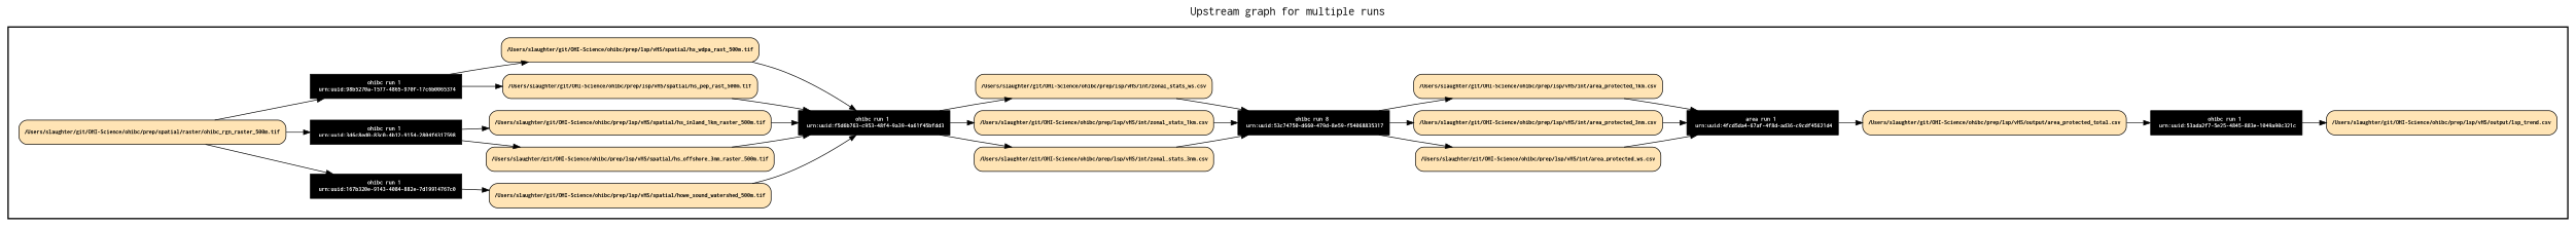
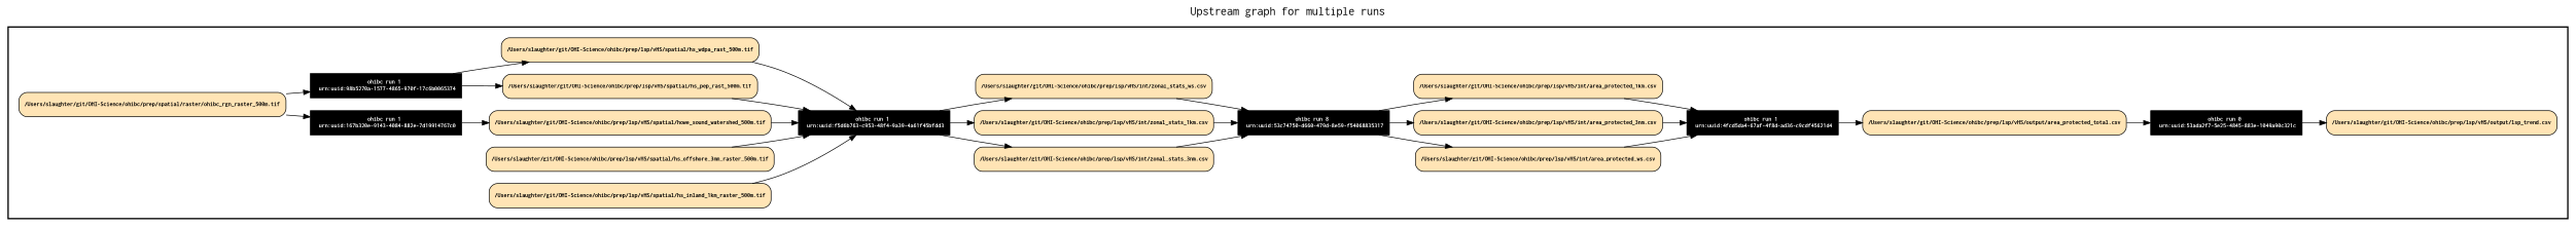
  digraph {
    fontname=Courier
    fontsize=18
    label="Upstream graph for multiple runs"
    labelloc=t
    rankdir=LR
    node [fillcolor="#FFE4B5" fontcolor=black fontname="Courier-Bold" fontsize=9 peripheries=1 shape=box style="rounded,filled"]
-   n1 [fillcolor=black fontcolor=white label="area run 1 \n urn:uuid:4fcd5da4-67af-4f8d-ad36-c9cdf45621d4" shape=record style=filled]
+   n1 [fillcolor=black fontcolor=white label="ohibc run 1 \n urn:uuid:4fcd5da4-67af-4f8d-ad36-c9cdf45621d4" shape=record style=filled]
    n2 [fillcolor=black fontcolor=white label="ohibc run 8 \n urn:uuid:53c74750-d660-479d-8e59-f54068835317" shape=record style=filled]
    n3 [fillcolor=black fontcolor=white label="ohibc run 1 \n urn:uuid:f5d6b763-c953-48f4-9a39-4a61f45bfdd3" shape=record style=filled]
    n4 [fillcolor=black fontcolor=white label="ohibc run 1 \n urn:uuid:167b320e-9143-4084-882e-7d19914767c0" shape=record style=filled]
-   n5 [fillcolor=black fontcolor=white label="ohibc run 1 \n urn:uuid:3d6c8ed0-83c0-4b12-9154-2804f4317598" shape=record style=filled]
    n6 [fillcolor=black fontcolor=white label="ohibc run 1 \n urn:uuid:98b5270a-1577-4865-970f-17c6b0065374" shape=record style=filled]
-   n7 [fillcolor=black fontcolor=white label="ohibc run 1 \n urn:uuid:53ada2f7-5e25-4845-883e-1049a90c321c" shape=record style=filled]
+   n7 [fillcolor=black fontcolor=white label="ohibc run 0 \n urn:uuid:53ada2f7-5e25-4845-883e-1049a90c321c" shape=record style=filled]
    "/Users/slaughter/git/OHI-Science/ohibc/prep/spatial/raster/ohibc_rgn_raster_500m.tif"
    "/Users/slaughter/git/OHI-Science/ohibc/prep/lsp/vHS/int/area_protected_ws.csv"
    "/Users/slaughter/git/OHI-Science/ohibc/prep/lsp/vHS/output/lsp_trend.csv"
    "/Users/slaughter/git/OHI-Science/ohibc/prep/lsp/vHS/int/zonal_stats_3nm.csv"
    "/Users/slaughter/git/OHI-Science/ohibc/prep/lsp/vHS/spatial/hs_offshore_3nm_raster_500m.tif"
    "/Users/slaughter/git/OHI-Science/ohibc/prep/lsp/vHS/output/area_protected_total.csv"
    "/Users/slaughter/git/OHI-Science/ohibc/prep/lsp/vHS/int/zonal_stats_1km.csv"
    "/Users/slaughter/git/OHI-Science/ohibc/prep/lsp/vHS/spatial/hs_inland_1km_raster_500m.tif"
    "/Users/slaughter/git/OHI-Science/ohibc/prep/lsp/vHS/int/zonal_stats_ws.csv"
    "/Users/slaughter/git/OHI-Science/ohibc/prep/lsp/vHS/spatial/howe_sound_watershed_500m.tif"
    "/Users/slaughter/git/OHI-Science/ohibc/prep/lsp/vHS/spatial/hs_pep_rast_500m.tif"
    "/Users/slaughter/git/OHI-Science/ohibc/prep/lsp/vHS/spatial/hs_wdpa_rast_500m.tif"
    "/Users/slaughter/git/OHI-Science/ohibc/prep/lsp/vHS/int/area_protected_3nm.csv"
    "/Users/slaughter/git/OHI-Science/ohibc/prep/lsp/vHS/int/area_protected_1km.csv"
    subgraph cluster_1 {
      color=black
      label=""
      penwidth=2
      subgraph cluster_2 {
        color=white
        label=""
        penwidth=2
        n1
        n2
        n3
        n4
-       n5
        n6
        n7
        "/Users/slaughter/git/OHI-Science/ohibc/prep/spatial/raster/ohibc_rgn_raster_500m.tif"
        "/Users/slaughter/git/OHI-Science/ohibc/prep/lsp/vHS/int/area_protected_ws.csv"
        "/Users/slaughter/git/OHI-Science/ohibc/prep/lsp/vHS/output/lsp_trend.csv"
        "/Users/slaughter/git/OHI-Science/ohibc/prep/lsp/vHS/int/zonal_stats_3nm.csv"
        "/Users/slaughter/git/OHI-Science/ohibc/prep/lsp/vHS/spatial/hs_offshore_3nm_raster_500m.tif"
        "/Users/slaughter/git/OHI-Science/ohibc/prep/lsp/vHS/output/area_protected_total.csv"
        "/Users/slaughter/git/OHI-Science/ohibc/prep/lsp/vHS/int/zonal_stats_1km.csv"
        "/Users/slaughter/git/OHI-Science/ohibc/prep/lsp/vHS/spatial/hs_inland_1km_raster_500m.tif"
        "/Users/slaughter/git/OHI-Science/ohibc/prep/lsp/vHS/int/zonal_stats_ws.csv"
        "/Users/slaughter/git/OHI-Science/ohibc/prep/lsp/vHS/spatial/howe_sound_watershed_500m.tif"
        "/Users/slaughter/git/OHI-Science/ohibc/prep/lsp/vHS/spatial/hs_pep_rast_500m.tif"
        "/Users/slaughter/git/OHI-Science/ohibc/prep/lsp/vHS/spatial/hs_wdpa_rast_500m.tif"
        "/Users/slaughter/git/OHI-Science/ohibc/prep/lsp/vHS/int/area_protected_3nm.csv"
        "/Users/slaughter/git/OHI-Science/ohibc/prep/lsp/vHS/int/area_protected_1km.csv"
      }
    }
    n1 -> "/Users/slaughter/git/OHI-Science/ohibc/prep/lsp/vHS/output/area_protected_total.csv"
    n2 -> "/Users/slaughter/git/OHI-Science/ohibc/prep/lsp/vHS/int/area_protected_ws.csv"
    n2 -> "/Users/slaughter/git/OHI-Science/ohibc/prep/lsp/vHS/int/area_protected_3nm.csv"
    n2 -> "/Users/slaughter/git/OHI-Science/ohibc/prep/lsp/vHS/int/area_protected_1km.csv"
    n3 -> "/Users/slaughter/git/OHI-Science/ohibc/prep/lsp/vHS/int/zonal_stats_3nm.csv"
    n3 -> "/Users/slaughter/git/OHI-Science/ohibc/prep/lsp/vHS/int/zonal_stats_1km.csv"
    n3 -> "/Users/slaughter/git/OHI-Science/ohibc/prep/lsp/vHS/int/zonal_stats_ws.csv"
    n4 -> "/Users/slaughter/git/OHI-Science/ohibc/prep/lsp/vHS/spatial/howe_sound_watershed_500m.tif"
-   n5 -> "/Users/slaughter/git/OHI-Science/ohibc/prep/lsp/vHS/spatial/hs_offshore_3nm_raster_500m.tif"
-   n5 -> "/Users/slaughter/git/OHI-Science/ohibc/prep/lsp/vHS/spatial/hs_inland_1km_raster_500m.tif"
    n6 -> "/Users/slaughter/git/OHI-Science/ohibc/prep/lsp/vHS/spatial/hs_pep_rast_500m.tif"
    n6 -> "/Users/slaughter/git/OHI-Science/ohibc/prep/lsp/vHS/spatial/hs_wdpa_rast_500m.tif"
    n7 -> "/Users/slaughter/git/OHI-Science/ohibc/prep/lsp/vHS/output/lsp_trend.csv"
    "/Users/slaughter/git/OHI-Science/ohibc/prep/spatial/raster/ohibc_rgn_raster_500m.tif" -> n4
-   "/Users/slaughter/git/OHI-Science/ohibc/prep/spatial/raster/ohibc_rgn_raster_500m.tif" -> n5
    "/Users/slaughter/git/OHI-Science/ohibc/prep/spatial/raster/ohibc_rgn_raster_500m.tif" -> n6
    "/Users/slaughter/git/OHI-Science/ohibc/prep/lsp/vHS/int/area_protected_ws.csv" -> n1
    "/Users/slaughter/git/OHI-Science/ohibc/prep/lsp/vHS/int/zonal_stats_3nm.csv" -> n2
    "/Users/slaughter/git/OHI-Science/ohibc/prep/lsp/vHS/spatial/hs_offshore_3nm_raster_500m.tif" -> n3
    "/Users/slaughter/git/OHI-Science/ohibc/prep/lsp/vHS/output/area_protected_total.csv" -> n7
    "/Users/slaughter/git/OHI-Science/ohibc/prep/lsp/vHS/int/zonal_stats_1km.csv" -> n2
    "/Users/slaughter/git/OHI-Science/ohibc/prep/lsp/vHS/spatial/hs_inland_1km_raster_500m.tif" -> n3
    "/Users/slaughter/git/OHI-Science/ohibc/prep/lsp/vHS/int/zonal_stats_ws.csv" -> n2
    "/Users/slaughter/git/OHI-Science/ohibc/prep/lsp/vHS/spatial/howe_sound_watershed_500m.tif" -> n3
    "/Users/slaughter/git/OHI-Science/ohibc/prep/lsp/vHS/spatial/hs_pep_rast_500m.tif" -> n3
    "/Users/slaughter/git/OHI-Science/ohibc/prep/lsp/vHS/spatial/hs_wdpa_rast_500m.tif" -> n3
    "/Users/slaughter/git/OHI-Science/ohibc/prep/lsp/vHS/int/area_protected_3nm.csv" -> n1
    "/Users/slaughter/git/OHI-Science/ohibc/prep/lsp/vHS/int/area_protected_1km.csv" -> n1
  }
